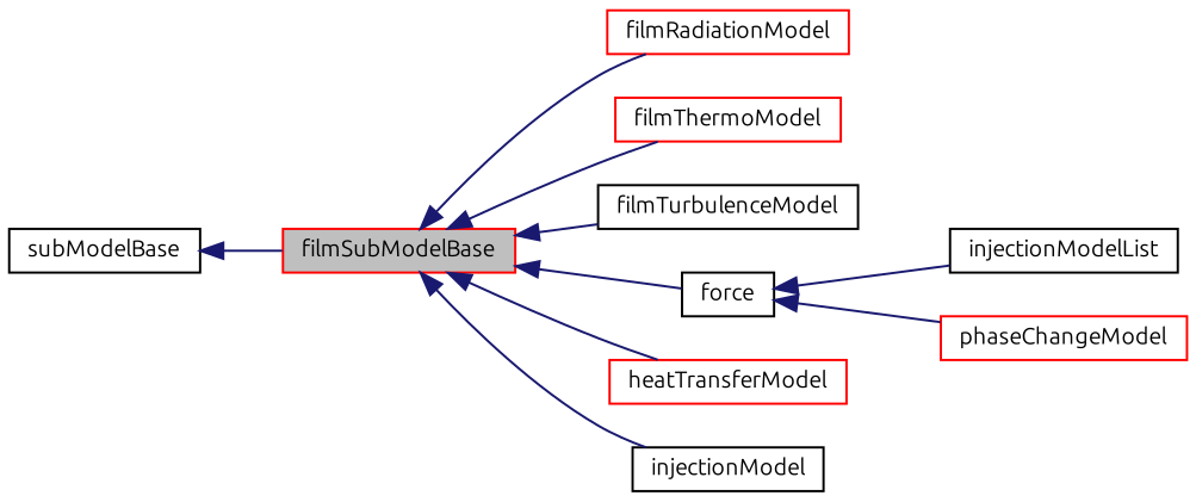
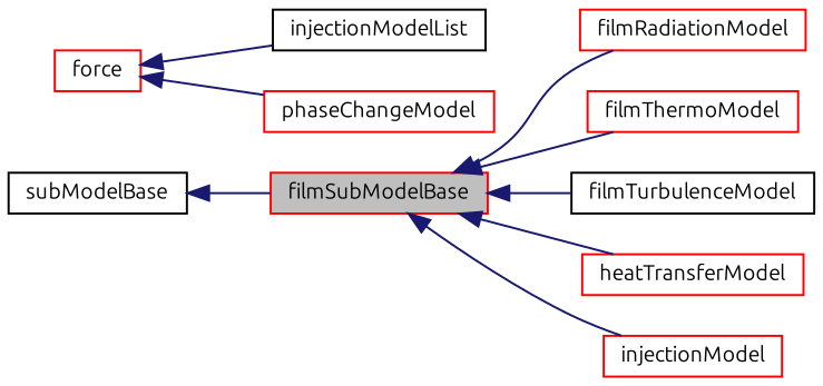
  digraph {
    fontname=Ubuntu
    rankdir=LR
    node [color=red fontname=Ubuntu fontsize=10 shape=record]
    edge [color=midnightblue dir=back fontname=Ubuntu fontsize=10 labelfontname=Helvetica labelfontsize=10 style=solid]
    n1 [fillcolor=grey75 fontcolor=black height=0.2 label=filmSubModelBase style=filled width=0.4]
    n2 [height=0.2 label=filmRadiationModel width=0.4]
    n3 [height=0.2 label=filmThermoModel width=0.4]
    n4 [color=black height=0.2 label=filmTurbulenceModel width=0.4]
-   n5 [color=black height=0.2 label=force width=0.4]
+   n5 [height=0.2 label=force width=0.4]
    n6 [height=0.2 label=heatTransferModel width=0.4]
-   n7 [color=black height=0.2 label=injectionModel width=0.4]
+   n7 [height=0.2 label=injectionModel width=0.4]
    n8 [color=black height=0.2 label=injectionModelList width=0.4]
    n9 [height=0.2 label=phaseChangeModel width=0.4]
    n10 [color=black height=0.2 label=subModelBase width=0.4]
    n1 -> n2
    n1 -> n3
    n1 -> n4
-   n1 -> n5
    n1 -> n6
    n1 -> n7
    n5 -> n8
    n5 -> n9
    n10 -> n1
  }
